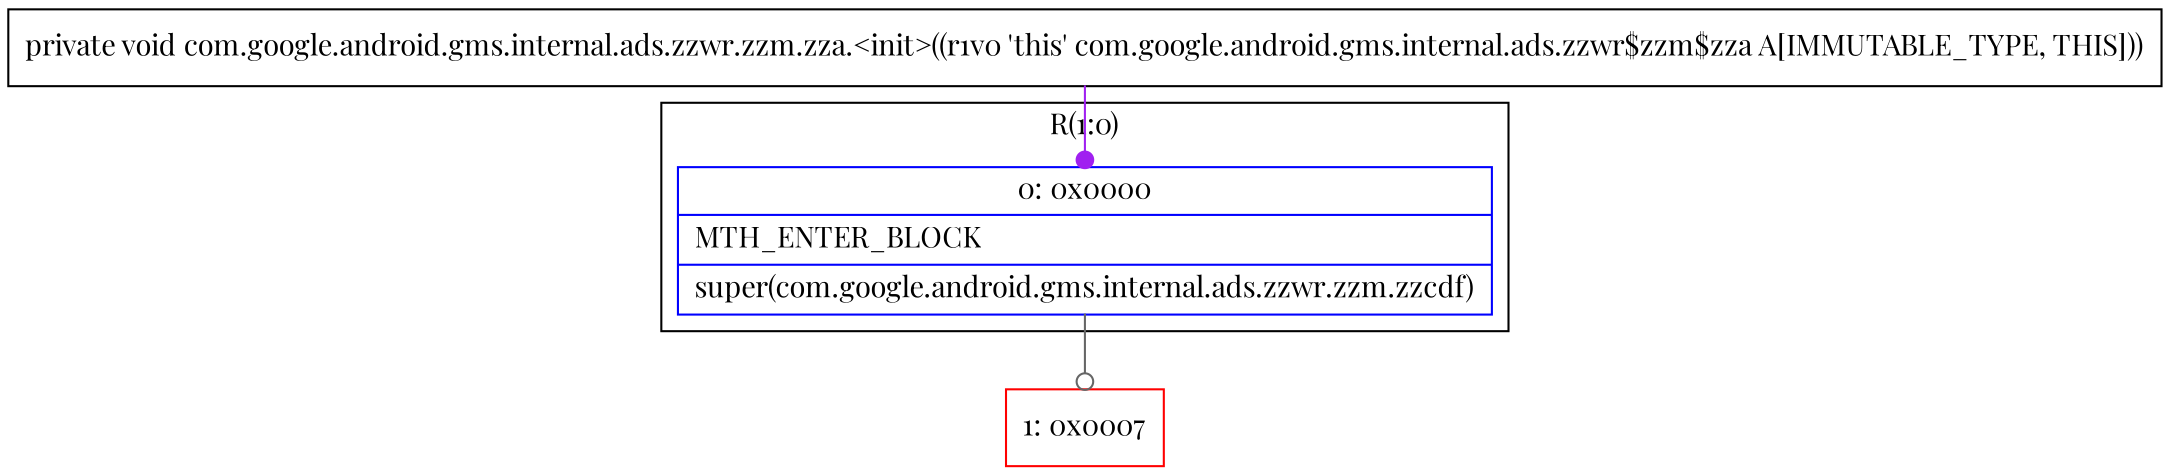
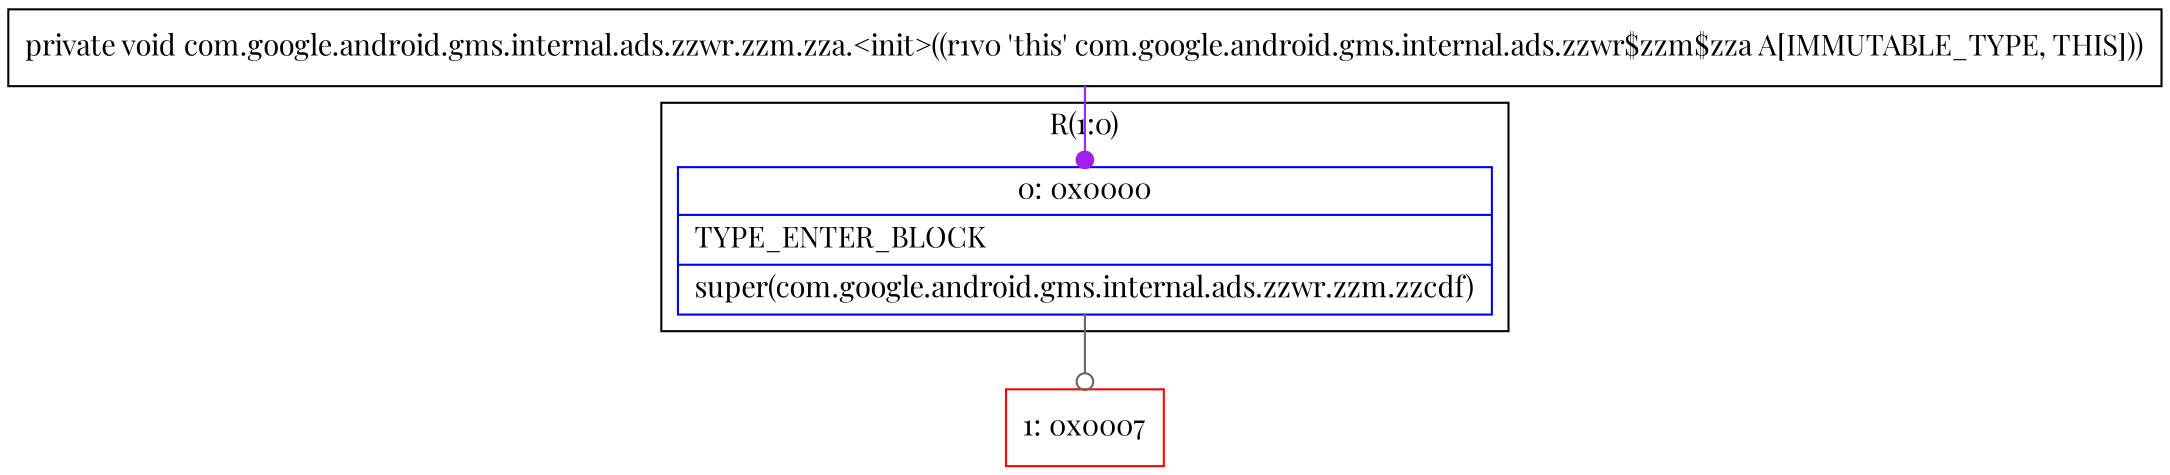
  digraph {
    fontname="Playfair Display"
    node [shape=record fontname="Playfair Display"]
    edge [fontname="Playfair Display"]
-   n1 [color=blue label="{0\:\ 0x0000|MTH_ENTER_BLOCK\l|super(com.google.android.gms.internal.ads.zzwr.zzm.zzcdf)\l}"]
+   n1 [color=blue label="{0\:\ 0x0000|TYPE_ENTER_BLOCK\l|super(com.google.android.gms.internal.ads.zzwr.zzm.zzcdf)\l}"]
    n2 [color=red label="{1\:\ 0x0007}"]
    n3 [label="{private void com.google.android.gms.internal.ads.zzwr.zzm.zza.\<init\>((r1v0 'this' com.google.android.gms.internal.ads.zzwr$zzm$zza A[IMMUTABLE_TYPE, THIS])) }"]
    subgraph cluster_1 {
      label="R(1:0)"
      n1
    }
    n1 -> n2 [color=gray40 arrowhead=odot]
    n3 -> n1 [color=purple arrowhead=dot]
  }
